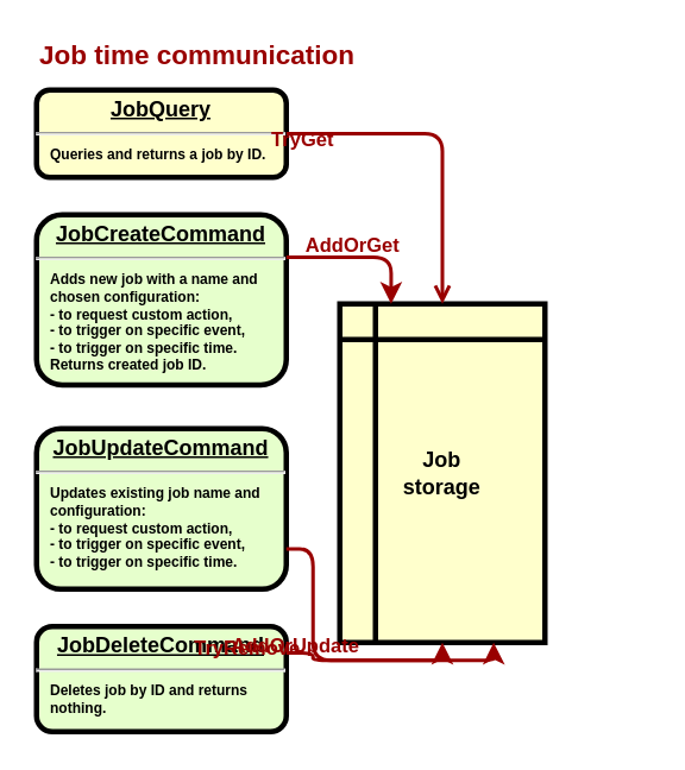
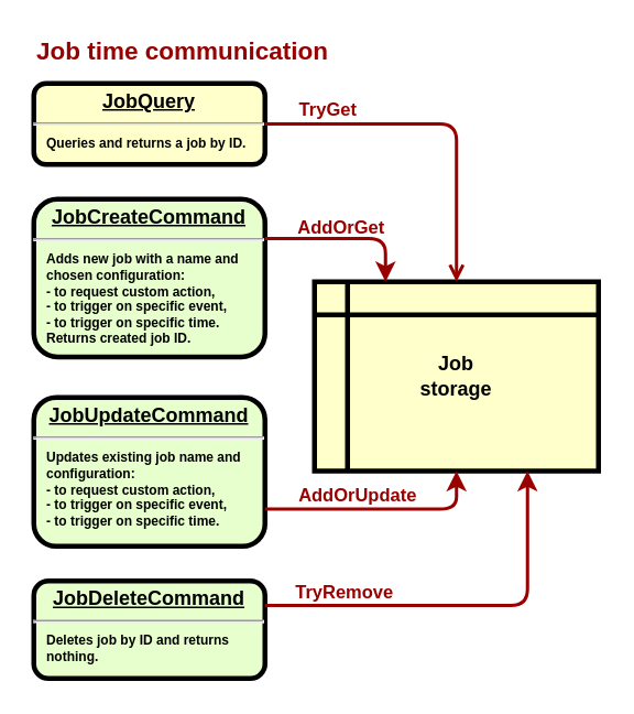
  <mxCell id="0" />
  <mxCell id="1" parent="0" />
  <mxCell id="2" value="" style="group" vertex="1" connectable="0" parent="1"><mxGeometry x="20" y="20" width="342" height="390" as="geometry" /></mxCell>
  <mxCell id="3" value="" style="group" vertex="1" connectable="0" parent="2"><mxGeometry y="30" width="342" height="360" as="geometry" /></mxCell>
  <mxCell id="4" value="&lt;p style=&quot;margin: 0px ; margin-top: 4px ; text-align: center ; text-decoration: underline&quot;&gt;&lt;strong&gt;JobCreateCommand&lt;br&gt;&lt;/strong&gt;&lt;/p&gt;&lt;hr&gt;&lt;p style=&quot;text-align: justify ; margin: 0px 0px 0px 8px ; font-size: 8px&quot;&gt;Adds new job with a&amp;nbsp;&lt;span&gt;name and&amp;nbsp;&lt;/span&gt;&lt;/p&gt;&lt;p style=&quot;text-align: justify ; margin: 0px 0px 0px 8px ; font-size: 8px&quot;&gt;&lt;span style=&quot;text-align: left&quot;&gt;chosen&amp;nbsp;&lt;/span&gt;&lt;span&gt;configuration:&lt;/span&gt;&lt;/p&gt;&lt;p style=&quot;text-align: justify ; margin: 0px 0px 0px 8px ; font-size: 8px&quot;&gt;&lt;span&gt;- to request custom action,&lt;/span&gt;&lt;/p&gt;&lt;p style=&quot;text-align: justify ; margin: 0px 0px 0px 8px ; font-size: 8px&quot;&gt;&lt;span&gt;- to trigger on specific event,&lt;/span&gt;&lt;/p&gt;&lt;p style=&quot;text-align: justify ; margin: 0px 0px 0px 8px ; font-size: 8px&quot;&gt;&lt;span&gt;- to trigger on specific time.&lt;/span&gt;&lt;/p&gt;&lt;p style=&quot;text-align: justify ; margin: 0px 0px 0px 8px ; font-size: 8px&quot;&gt;&lt;span&gt;Returns created job ID.&lt;/span&gt;&lt;/p&gt;" style="verticalAlign=middle;align=center;overflow=fill;fontSize=12;fontFamily=Helvetica;html=1;rounded=1;fontStyle=1;strokeWidth=3;fillColor=#E6FFCC" vertex="1" parent="3"><mxGeometry y="70" width="140" height="95.5" as="geometry" /></mxCell>
  <mxCell id="5" value="&lt;p style=&quot;margin: 0px ; margin-top: 4px ; text-align: center ; text-decoration: underline&quot;&gt;JobUpdateCommand&lt;/p&gt;&lt;hr&gt;&lt;p style=&quot;text-align: justify ; margin: 0px 0px 0px 8px ; font-size: 8px&quot;&gt;Updates existing job name and&lt;/p&gt;&lt;p style=&quot;text-align: justify ; margin: 0px 0px 0px 8px ; font-size: 8px&quot;&gt;configuration:&lt;/p&gt;&lt;p style=&quot;text-align: justify ; margin: 0px 0px 0px 8px ; font-size: 8px&quot;&gt;- to request custom action,&lt;/p&gt;&lt;p style=&quot;text-align: justify ; margin: 0px 0px 0px 8px ; font-size: 8px&quot;&gt;- to trigger on specific event,&lt;/p&gt;&lt;p style=&quot;text-align: justify ; margin: 0px 0px 0px 8px ; font-size: 8px&quot;&gt;- to trigger on specific time.&lt;/p&gt;" style="verticalAlign=middle;align=center;overflow=fill;fontSize=12;fontFamily=Helvetica;html=1;rounded=1;fontStyle=1;strokeWidth=3;fillColor=#E6FFCC" vertex="1" parent="3"><mxGeometry y="190" width="140" height="90" as="geometry" /></mxCell>
  <mxCell id="6" value="&lt;p style=&quot;margin: 0px ; margin-top: 4px ; text-align: center ; text-decoration: underline&quot;&gt;JobDeleteCommand&lt;/p&gt;&lt;hr&gt;&lt;p style=&quot;text-align: justify ; margin: 0px 0px 0px 8px ; font-size: 8px&quot;&gt;Deletes job by ID and returns&lt;/p&gt;&lt;p style=&quot;text-align: justify ; margin: 0px 0px 0px 8px ; font-size: 8px&quot;&gt;nothing.&lt;/p&gt;" style="verticalAlign=middle;align=center;overflow=fill;fontSize=12;fontFamily=Helvetica;html=1;rounded=1;fontStyle=1;strokeWidth=3;fillColor=#E6FFCC" vertex="1" parent="3"><mxGeometry y="301" width="140" height="59" as="geometry" /></mxCell>
  <mxCell id="7" value="&lt;p style=&quot;margin: 0px ; margin-top: 4px ; text-align: center ; text-decoration: underline&quot;&gt;&lt;strong&gt;JobQuery&lt;br&gt;&lt;/strong&gt;&lt;/p&gt;&lt;hr&gt;&lt;p style=&quot;text-align: justify ; margin: 0px 0px 0px 8px ; font-size: 8px&quot;&gt;&lt;span&gt;Queries and returns a job by ID.&lt;/span&gt;&lt;br&gt;&lt;/p&gt;" style="verticalAlign=middle;align=center;overflow=fill;fontSize=12;fontFamily=Helvetica;html=1;rounded=1;fontStyle=1;strokeWidth=3;fillColor=#ffffcc;" vertex="1" parent="3"><mxGeometry width="140" height="49" as="geometry" /></mxCell>
- <mxCell id="8" value="&lt;b&gt;Job&lt;br&gt;storage&lt;/b&gt;" style="shape=internalStorage;whiteSpace=wrap;html=1;backgroundOutline=1;fillColor=#FFFFCC;strokeColor=default;strokeWidth=3;align=center;" vertex="1" parent="3"><mxGeometry x="170" y="120" width="115" height="190" as="geometry" /></mxCell>
+ <mxCell id="8" value="&lt;b&gt;Job&lt;br&gt;storage&lt;/b&gt;" style="shape=internalStorage;whiteSpace=wrap;html=1;backgroundOutline=1;fillColor=#FFFFCC;strokeColor=default;strokeWidth=3;align=center;" vertex="1" parent="3"><mxGeometry x="170" y="120" width="172" height="114.5" as="geometry" /></mxCell>
  <mxCell id="9" value="" style="edgeStyle=orthogonalEdgeStyle;strokeColor=#990000;strokeWidth=2;entryX=0.5;entryY=0;entryDx=0;entryDy=0;exitX=1;exitY=0.5;exitDx=0;exitDy=0;endArrow=open;" edge="1" parent="3" source="7" target="8"><mxGeometry width="100" height="100" relative="1" as="geometry"><mxPoint x="110" y="80" as="sourcePoint" /><mxPoint x="298" y="128.51" as="targetPoint" /></mxGeometry></mxCell>
  <mxCell id="10" value="TryGet" style="edgeLabel;html=1;align=center;verticalAlign=middle;resizable=0;points=[];fontStyle=1;fontColor=#990000;labelBackgroundColor=none;" vertex="1" connectable="0" parent="9"><mxGeometry x="0.204" y="-1" relative="1" as="geometry"><mxPoint x="-78" y="-20" as="offset" /></mxGeometry></mxCell>
  <mxCell id="11" value="" style="edgeStyle=orthogonalEdgeStyle;strokeColor=#990000;strokeWidth=2;exitX=1;exitY=0.25;exitDx=0;exitDy=0;elbow=vertical;entryX=0.25;entryY=0;entryDx=0;entryDy=0;" edge="1" parent="3" source="4" target="8"><mxGeometry width="100" height="100" relative="1" as="geometry"><mxPoint x="170" y="190" as="sourcePoint" /><mxPoint x="210" y="170" as="targetPoint" /></mxGeometry></mxCell>
  <mxCell id="12" value="AddOrGet" style="edgeLabel;html=1;align=center;verticalAlign=middle;resizable=0;points=[];fontStyle=1;fontColor=#990000;labelBackgroundColor=none;" vertex="1" connectable="0" parent="11"><mxGeometry x="0.204" y="-1" relative="1" as="geometry"><mxPoint x="-14" y="-8" as="offset" /></mxGeometry></mxCell>
  <mxCell id="13" value="" style="edgeStyle=orthogonalEdgeStyle;strokeColor=#990000;strokeWidth=2;exitX=1;exitY=0.75;exitDx=0;exitDy=0;entryX=0.5;entryY=1;entryDx=0;entryDy=0;elbow=vertical;" edge="1" parent="3" source="5" target="8"><mxGeometry width="100" height="100" relative="1" as="geometry"><mxPoint x="170" y="237" as="sourcePoint" /><mxPoint x="296.992" y="165.03" as="targetPoint" /></mxGeometry></mxCell>
  <mxCell id="14" value="AddOrUpdate" style="edgeLabel;html=1;align=center;verticalAlign=middle;resizable=0;points=[];fontStyle=1;fontColor=#990000;labelBackgroundColor=none;" vertex="1" connectable="0" parent="13"><mxGeometry x="0.204" y="-1" relative="1" as="geometry"><mxPoint x="-29" y="-10" as="offset" /></mxGeometry></mxCell>
  <mxCell id="15" value="" style="edgeStyle=orthogonalEdgeStyle;strokeColor=#990000;strokeWidth=2;exitX=1;exitY=0.25;exitDx=0;exitDy=0;elbow=vertical;entryX=0.75;entryY=1;entryDx=0;entryDy=0;" edge="1" parent="3" source="6" target="8"><mxGeometry width="100" height="100" relative="1" as="geometry"><mxPoint x="170" y="314.75" as="sourcePoint" /><mxPoint x="306" y="220" as="targetPoint" /></mxGeometry></mxCell>
  <mxCell id="16" value="TryRemove" style="edgeLabel;html=1;align=center;verticalAlign=middle;resizable=0;points=[];fontStyle=1;fontColor=#990000;labelBackgroundColor=none;" vertex="1" connectable="0" parent="15"><mxGeometry x="0.204" y="-1" relative="1" as="geometry"><mxPoint x="-97" y="-9" as="offset" /></mxGeometry></mxCell>
  <mxCell id="17" value="Job time communication" style="text;html=1;align=left;verticalAlign=middle;resizable=0;points=[];autosize=1;strokeColor=none;fillColor=none;fontStyle=1;fontSize=15;fontColor=#990000;" vertex="1" parent="2"><mxGeometry width="220" height="20" as="geometry" /></mxCell>
